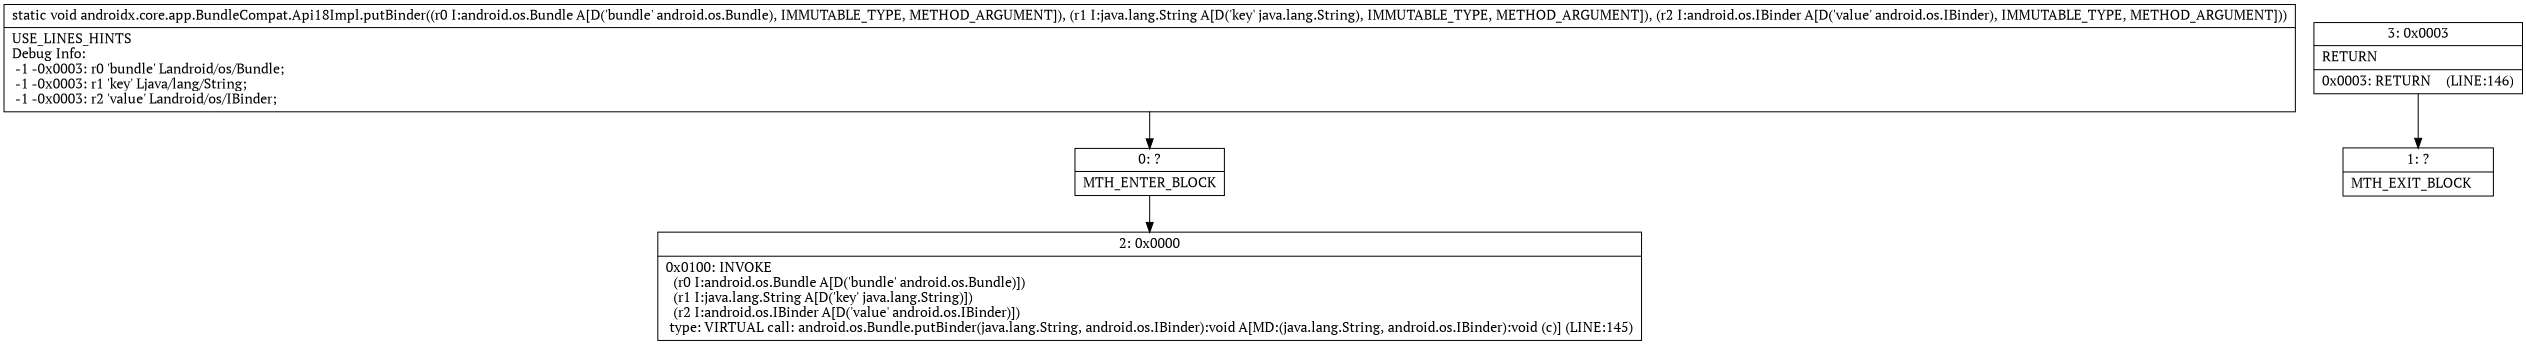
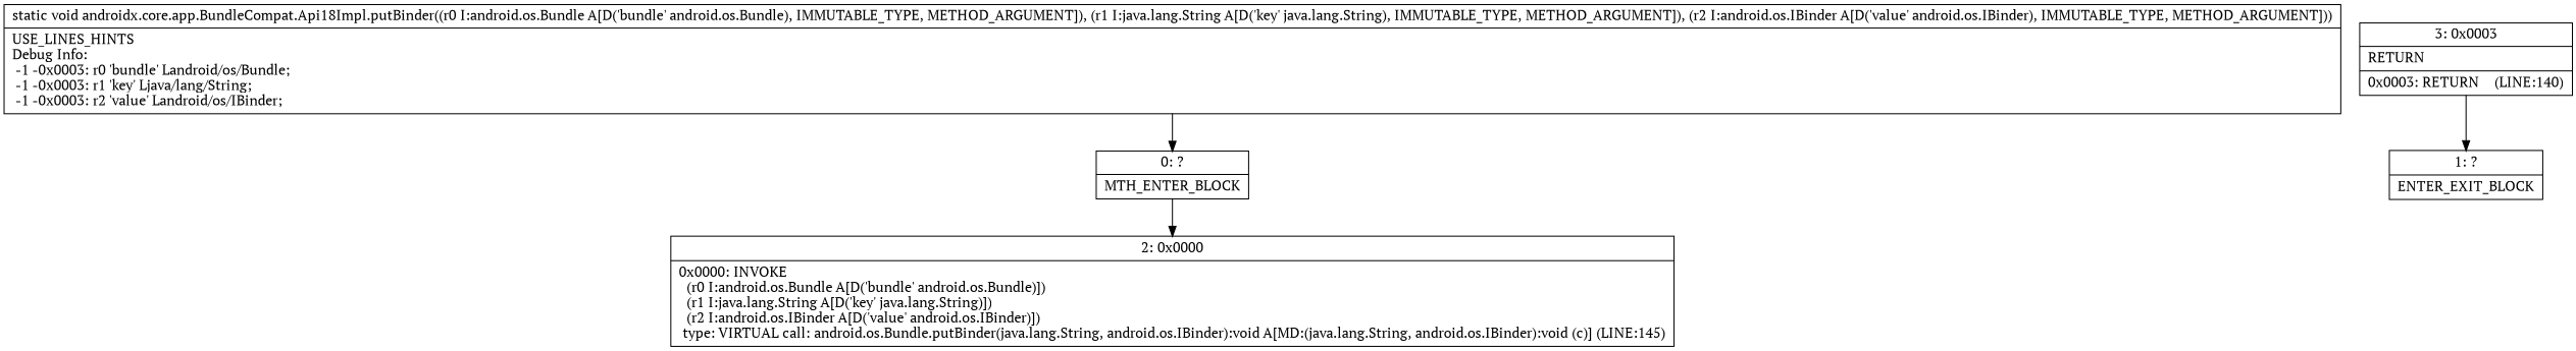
  digraph {
    fontname="PT Serif"
    node [fontname="PT Serif" shape=record]
    edge [fontname="PT Serif"]
    n1 [label="{0\:\ ?|MTH_ENTER_BLOCK\l}"]
-   n2 [label="{2\:\ 0x0000|0x0100: INVOKE  \l  (r0 I:android.os.Bundle A[D('bundle' android.os.Bundle)])\l  (r1 I:java.lang.String A[D('key' java.lang.String)])\l  (r2 I:android.os.IBinder A[D('value' android.os.IBinder)])\l type: VIRTUAL call: android.os.Bundle.putBinder(java.lang.String, android.os.IBinder):void A[MD:(java.lang.String, android.os.IBinder):void (c)] (LINE:145)\l}"]
-   n3 [label="{3\:\ 0x0003|RETURN\l|0x0003: RETURN    (LINE:146)\l}"]
-   n4 [label="{1\:\ ?|MTH_EXIT_BLOCK\l}"]
+   n2 [label="{2\:\ 0x0000|0x0000: INVOKE  \l  (r0 I:android.os.Bundle A[D('bundle' android.os.Bundle)])\l  (r1 I:java.lang.String A[D('key' java.lang.String)])\l  (r2 I:android.os.IBinder A[D('value' android.os.IBinder)])\l type: VIRTUAL call: android.os.Bundle.putBinder(java.lang.String, android.os.IBinder):void A[MD:(java.lang.String, android.os.IBinder):void (c)] (LINE:145)\l}"]
+   n3 [label="{3\:\ 0x0003|RETURN\l|0x0003: RETURN    (LINE:140)\l}"]
+   n4 [label="{1\:\ ?|ENTER_EXIT_BLOCK\l}"]
    n5 [label="{static void androidx.core.app.BundleCompat.Api18Impl.putBinder((r0 I:android.os.Bundle A[D('bundle' android.os.Bundle), IMMUTABLE_TYPE, METHOD_ARGUMENT]), (r1 I:java.lang.String A[D('key' java.lang.String), IMMUTABLE_TYPE, METHOD_ARGUMENT]), (r2 I:android.os.IBinder A[D('value' android.os.IBinder), IMMUTABLE_TYPE, METHOD_ARGUMENT]))  | USE_LINES_HINTS\lDebug Info:\l  \-1 \-0x0003: r0 'bundle' Landroid\/os\/Bundle;\l  \-1 \-0x0003: r1 'key' Ljava\/lang\/String;\l  \-1 \-0x0003: r2 'value' Landroid\/os\/IBinder;\l}"]
    n1 -> n2
    n3 -> n4
    n5 -> n1
  }
